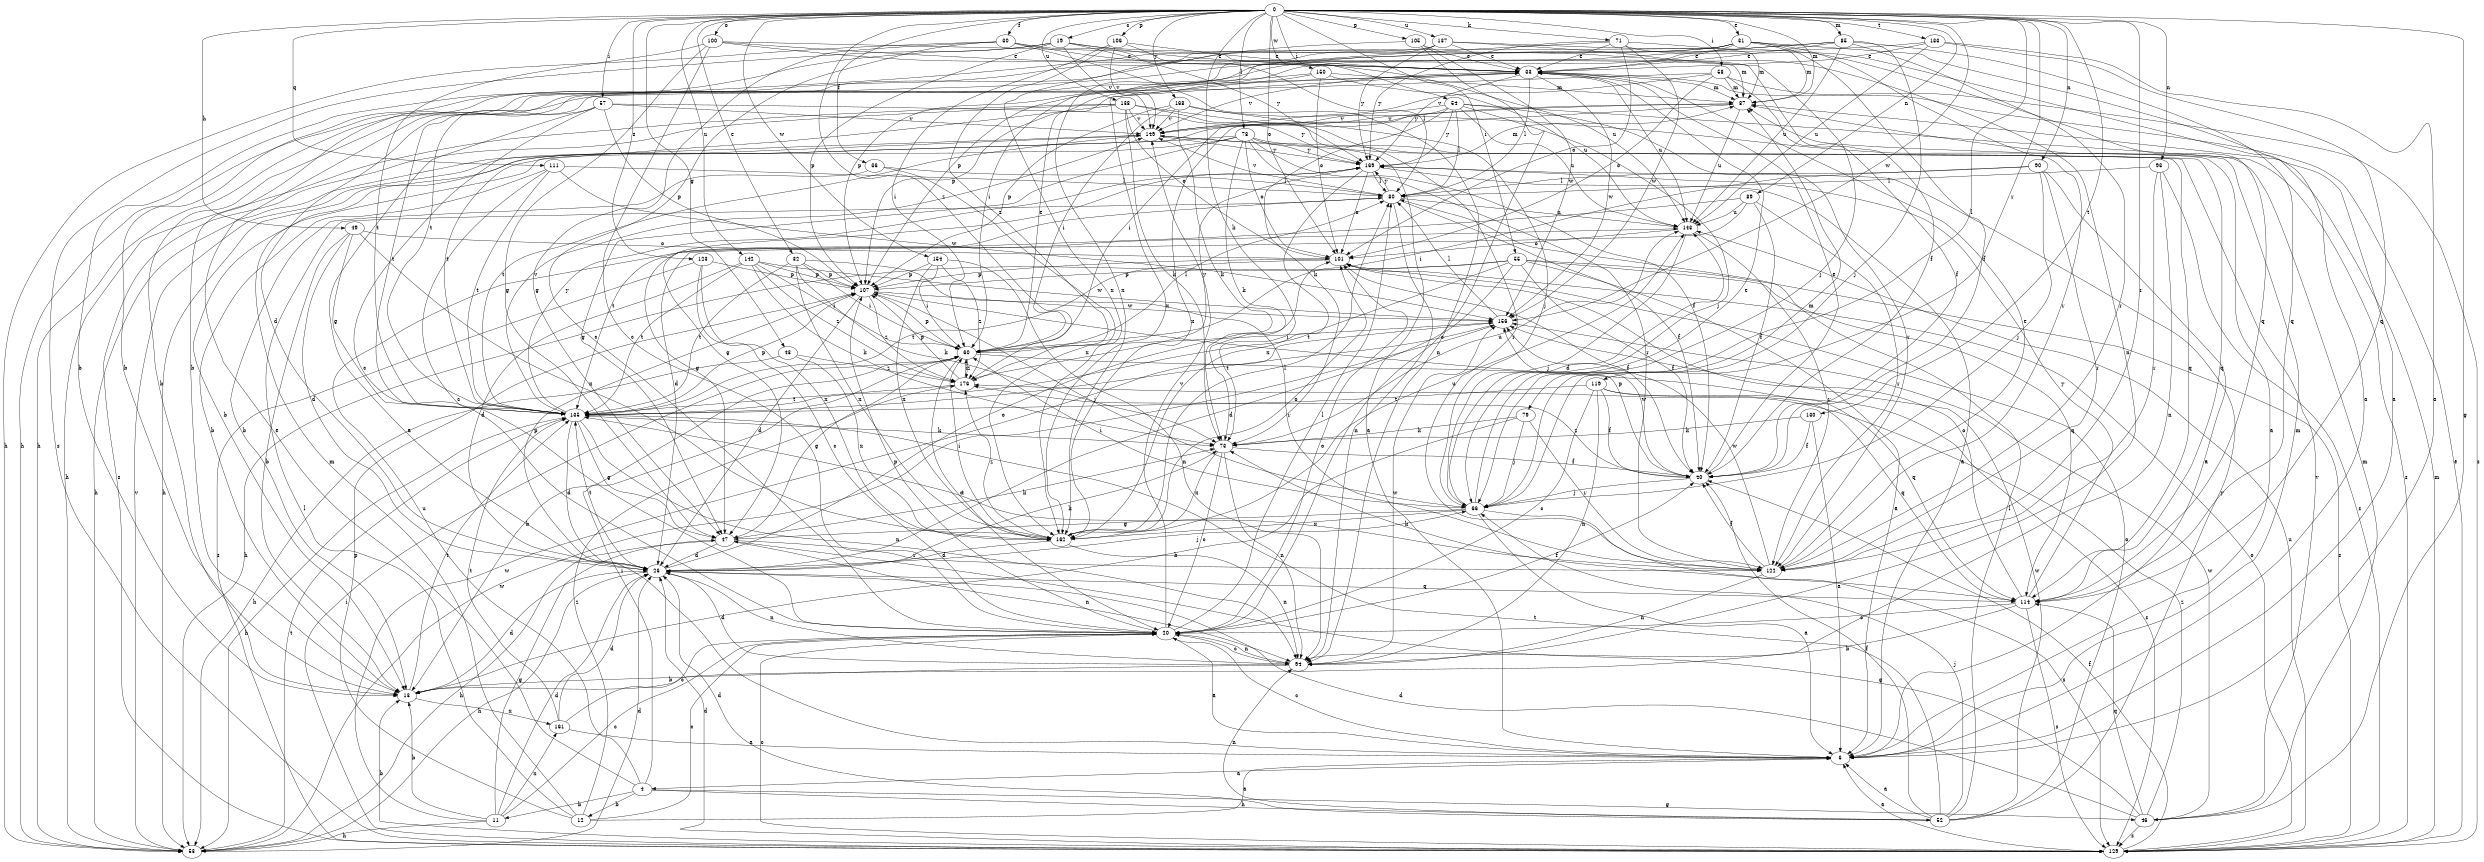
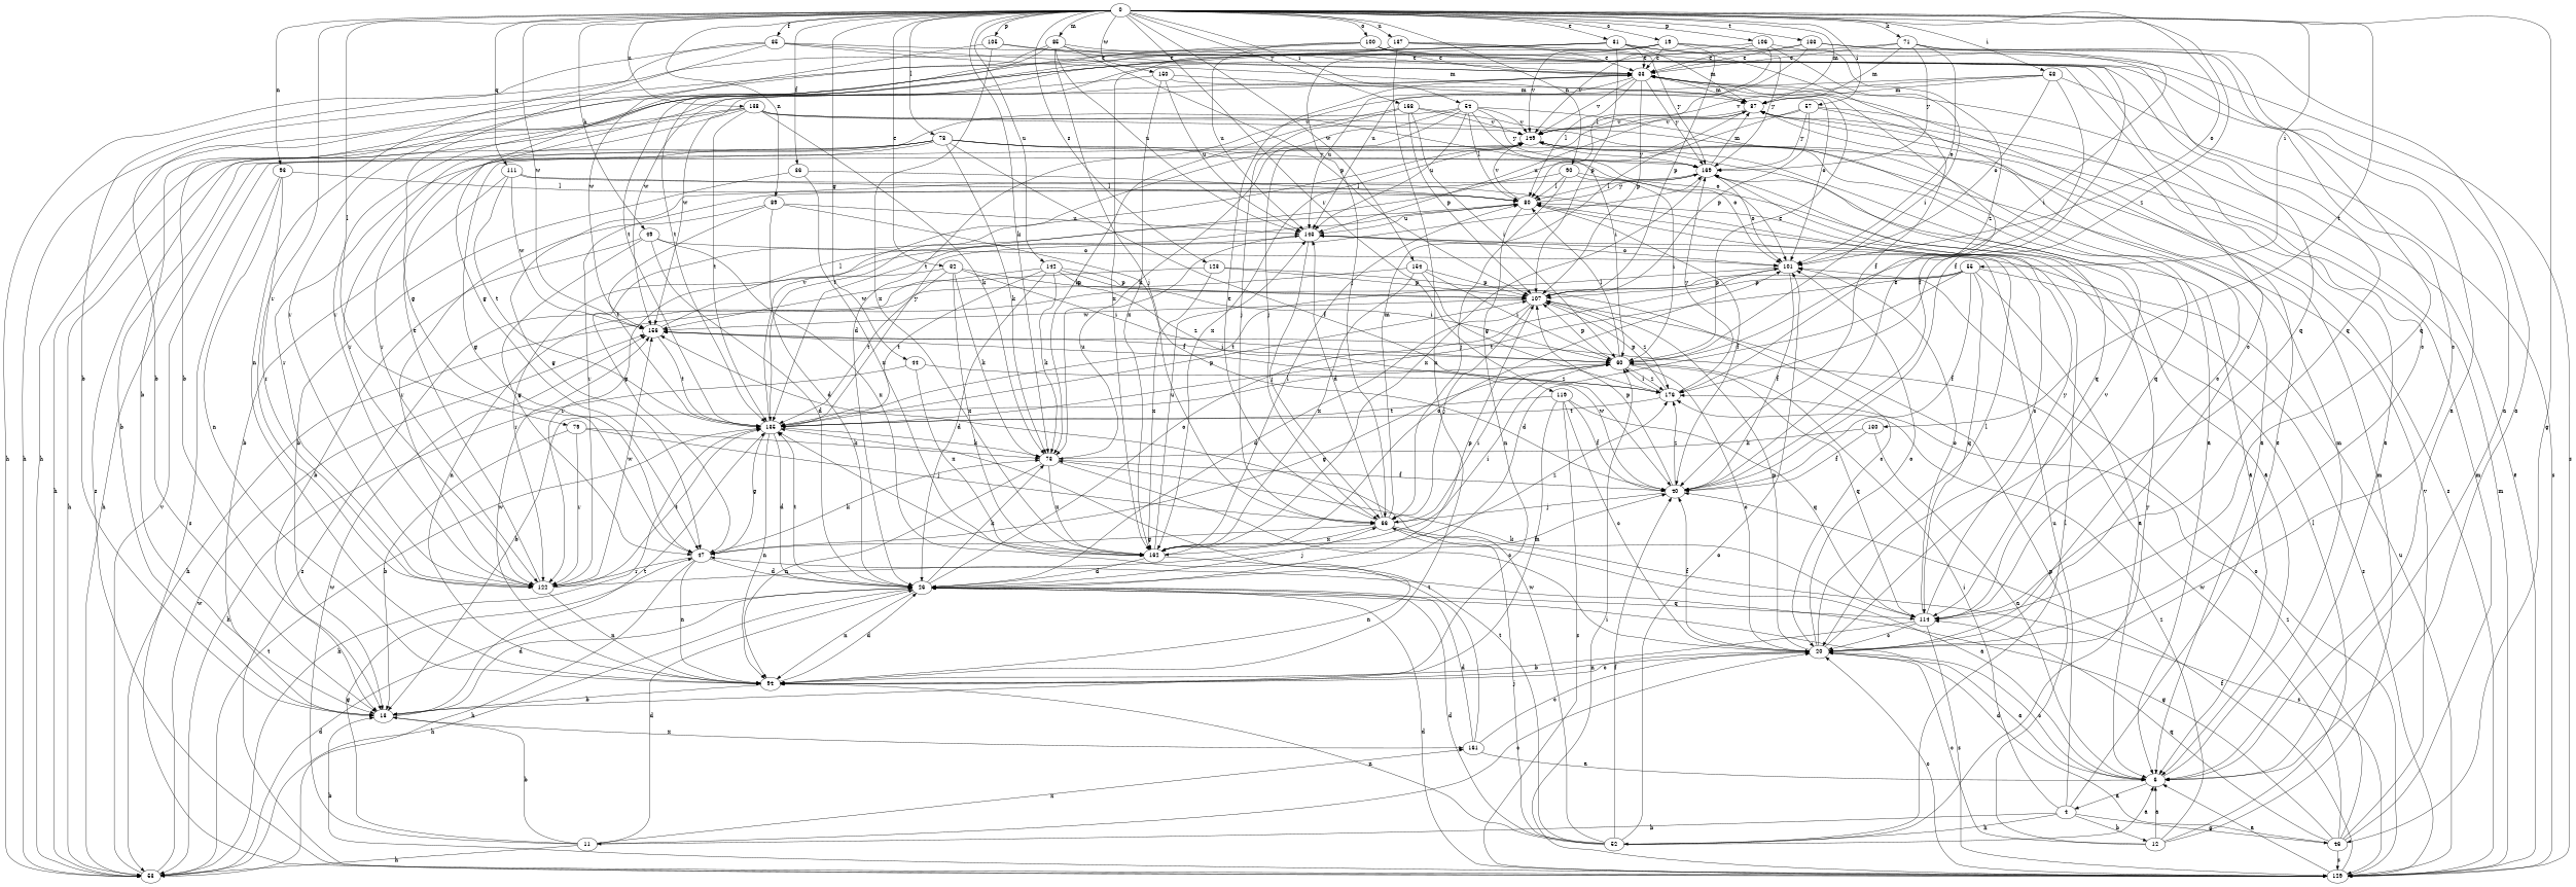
  strict digraph {
    0
    19
    31
    32
-   35 [label=30]
+   35
    36
-   43
+   43 [label=44]
    46
    49
    54
    55
    57
    58
    71
    73
    78
    79
    85
    87
    89
    90
    93
    100
    101
    105
    106
    111
    119
    122
    123
    130
    133
    137
    138
    142
    150
    154
    156
    168
    176
    33
    13
    107
    66
    129
    149
    169
    6
    53
    40
    60
    135
    162
    20
    47
    94
    80
    26
    114
    143
    4
    11
    12
    52
    161
    0 -> 19 [label=c]
    0 -> 31 [label=e]
    0 -> 32 [label=e]
    0 -> 35 [label=f]
    0 -> 36 [label=f]
    0 -> 43 [label=g]
    0 -> 46 [label=g]
    0 -> 49 [label=h]
    0 -> 54 [label=i]
    0 -> 55 [label=i]
    0 -> 57 [label=i]
    0 -> 58 [label=i]
    0 -> 71 [label=k]
    0 -> 73 [label=k]
    0 -> 78 [label=l]
    0 -> 79 [label=l]
    0 -> 85 [label=m]
    0 -> 87 [label=m]
    0 -> 89 [label=n]
    0 -> 90 [label=n]
    0 -> 93 [label=n]
    0 -> 100 [label=o]
    0 -> 101 [label=o]
    0 -> 105 [label=p]
    0 -> 106 [label=p]
    0 -> 111 [label=q]
    0 -> 119 [label=r]
    0 -> 122 [label=r]
    0 -> 123 [label=s]
    0 -> 130 [label=t]
    0 -> 133 [label=t]
    0 -> 137 [label=u]
    0 -> 138 [label=u]
    0 -> 142 [label=u]
    0 -> 150 [label=w]
    0 -> 154 [label=w]
    0 -> 156 [label=w]
    0 -> 168 [label=y]
    0 -> 176 [label=z]
    19 -> 33 [label=e]
    19 -> 13 [label=b]
    19 -> 107 [label=p]
    19 -> 66 [label=j]
    19 -> 129 [label=s]
    19 -> 149 [label=v]
    19 -> 169 [label=y]
    31 -> 87 [label=m]
    31 -> 122 [label=r]
    31 -> 33 [label=e]
    31 -> 13 [label=b]
    31 -> 107 [label=p]
    31 -> 6 [label=a]
    31 -> 53 [label=h]
    31 -> 40 [label=f]
    32 -> 73 [label=k]
    32 -> 122 [label=r]
    32 -> 107 [label=p]
    32 -> 60 [label=i]
    32 -> 135 [label=t]
    32 -> 162 [label=x]
    35 -> 87 [label=m]
    35 -> 33 [label=e]
    35 -> 53 [label=h]
    35 -> 20 [label=c]
    35 -> 47 [label=g]
    35 -> 94 [label=n]
    36 -> 13 [label=b]
    36 -> 162 [label=x]
    36 -> 80 [label=l]
    43 -> 176 [label=z]
    43 -> 53 [label=h]
    43 -> 162 [label=x]
    46 -> 87 [label=m]
    46 -> 156 [label=w]
    46 -> 176 [label=z]
    46 -> 129 [label=s]
    46 -> 149 [label=v]
    46 -> 47 [label=g]
    46 -> 26 [label=d]
    46 -> 114 [label=q]
    49 -> 101 [label=o]
    49 -> 13 [label=b]
    49 -> 162 [label=x]
-   49 -> 135 [label=g]
+   49 -> 47 [label=g]
    49 -> 26 [label=d]
    54 -> 73 [label=k]
    54 -> 122 [label=r]
    54 -> 66 [label=j]
    54 -> 129 [label=s]
    54 -> 149 [label=v]
    54 -> 169 [label=y]
    54 -> 60 [label=i]
    54 -> 80 [label=l]
    54 -> 143 [label=u]
    55 -> 107 [label=p]
    55 -> 129 [label=s]
    55 -> 6 [label=a]
    55 -> 53 [label=h]
    55 -> 40 [label=f]
    55 -> 135 [label=t]
    55 -> 26 [label=d]
    55 -> 114 [label=q]
    57 -> 107 [label=p]
    57 -> 149 [label=v]
    57 -> 169 [label=y]
    57 -> 6 [label=a]
    57 -> 135 [label=t]
    57 -> 20 [label=c]
    58 -> 87 [label=m]
    58 -> 101 [label=o]
    58 -> 129 [label=s]
    58 -> 149 [label=v]
    58 -> 40 [label=f]
    58 -> 26 [label=d]
    71 -> 87 [label=m]
    71 -> 101 [label=o]
    71 -> 156 [label=w]
    71 -> 33 [label=e]
    71 -> 169 [label=y]
    71 -> 6 [label=a]
    71 -> 60 [label=i]
    73 -> 40 [label=f]
    73 -> 162 [label=x]
    73 -> 20 [label=c]
    73 -> 94 [label=n]
    73 -> 143 [label=u]
    78 -> 73 [label=k]
    78 -> 101 [label=o]
    78 -> 122 [label=r]
    78 -> 13 [label=b]
    78 -> 169 [label=y]
    78 -> 53 [label=h]
    78 -> 40 [label=f]
    78 -> 47 [label=g]
    78 -> 114 [label=q]
    79 -> 73 [label=k]
    79 -> 122 [label=r]
    79 -> 13 [label=b]
    79 -> 66 [label=j]
    85 -> 122 [label=r]
    85 -> 33 [label=e]
    85 -> 107 [label=p]
    85 -> 66 [label=j]
    85 -> 135 [label=t]
    85 -> 114 [label=q]
    85 -> 143 [label=u]
    87 -> 149 [label=v]
    87 -> 162 [label=x]
    87 -> 143 [label=u]
    89 -> 122 [label=r]
    89 -> 40 [label=f]
    89 -> 135 [label=t]
    89 -> 26 [label=d]
    89 -> 143 [label=u]
    90 -> 122 [label=r]
    90 -> 66 [label=j]
    90 -> 6 [label=a]
    90 -> 60 [label=i]
    90 -> 80 [label=l]
    93 -> 122 [label=r]
    93 -> 129 [label=s]
    93 -> 94 [label=n]
    93 -> 80 [label=l]
    100 -> 33 [label=e]
    100 -> 40 [label=f]
    100 -> 135 [label=t]
    100 -> 20 [label=c]
    100 -> 47 [label=g]
    100 -> 143 [label=u]
    101 -> 107 [label=p]
    101 -> 40 [label=f]
    101 -> 135 [label=t]
    105 -> 156 [label=w]
    105 -> 33 [label=e]
    105 -> 162 [label=x]
    105 -> 20 [label=c]
    106 -> 176 [label=z]
    106 -> 33 [label=e]
    106 -> 149 [label=v]
    106 -> 60 [label=i]
    106 -> 80 [label=l]
    111 -> 156 [label=w]
    111 -> 13 [label=b]
    111 -> 135 [label=t]
    111 -> 20 [label=c]
    111 -> 80 [label=l]
    119 -> 129 [label=s]
    119 -> 40 [label=f]
    119 -> 135 [label=t]
    119 -> 20 [label=c]
    119 -> 94 [label=n]
    119 -> 114 [label=q]
    122 -> 156 [label=w]
    122 -> 33 [label=e]
    122 -> 40 [label=f]
    122 -> 135 [label=t]
    122 -> 94 [label=n]
    123 -> 107 [label=p]
    123 -> 129 [label=s]
    123 -> 162 [label=x]
    123 -> 20 [label=c]
    130 -> 73 [label=k]
    130 -> 6 [label=a]
    130 -> 40 [label=f]
    133 -> 33 [label=e]
    133 -> 6 [label=a]
    133 -> 53 [label=h]
    133 -> 114 [label=q]
    133 -> 143 [label=u]
    137 -> 33 [label=e]
    137 -> 13 [label=b]
    137 -> 169 [label=y]
    137 -> 162 [label=x]
    137 -> 94 [label=n]
    137 -> 114 [label=q]
    138 -> 73 [label=k]
    138 -> 101 [label=o]
    138 -> 122 [label=r]
    138 -> 129 [label=s]
    138 -> 149 [label=v]
    138 -> 6 [label=a]
    138 -> 53 [label=h]
    138 -> 135 [label=t]
    142 -> 73 [label=k]
    142 -> 156 [label=w]
    142 -> 176 [label=z]
    142 -> 107 [label=p]
    142 -> 60 [label=i]
    142 -> 135 [label=t]
    142 -> 26 [label=d]
    150 -> 87 [label=m]
    150 -> 101 [label=o]
    150 -> 13 [label=b]
    150 -> 162 [label=x]
    150 -> 143 [label=u]
-   154 -> 176 [label=z]
+   154 -> 176 [label=g]
    154 -> 107 [label=p]
    154 -> 60 [label=i]
    154 -> 162 [label=x]
    154 -> 94 [label=n]
    156 -> 60 [label=i]
    156 -> 135 [label=t]
    156 -> 80 [label=l]
    168 -> 73 [label=k]
    168 -> 107 [label=p]
    168 -> 66 [label=j]
    168 -> 149 [label=v]
    168 -> 6 [label=a]
    168 -> 60 [label=i]
    176 -> 107 [label=p]
    176 -> 169 [label=y]
    176 -> 60 [label=i]
    176 -> 135 [label=t]
    33 -> 87 [label=m]
    33 -> 156 [label=w]
    33 -> 107 [label=p]
    33 -> 149 [label=v]
    33 -> 169 [label=y]
    33 -> 80 [label=l]
    33 -> 143 [label=u]
    13 -> 135 [label=t]
    13 -> 26 [label=d]
    13 -> 161 [label=x]
    107 -> 156 [label=w]
    107 -> 176 [label=z]
    107 -> 66 [label=j]
    107 -> 26 [label=d]
    66 -> 87 [label=m]
    66 -> 33 [label=e]
    66 -> 129 [label=s]
    66 -> 6 [label=a]
    66 -> 60 [label=i]
    66 -> 162 [label=x]
    66 -> 47 [label=g]
    66 -> 143 [label=d]
    129 -> 87 [label=m]
    129 -> 101 [label=o]
    129 -> 33 [label=e]
    129 -> 13 [label=b]
    129 -> 6 [label=a]
    129 -> 40 [label=f]
    129 -> 60 [label=i]
    129 -> 20 [label=c]
    129 -> 26 [label=d]
    129 -> 143 [label=u]
    149 -> 169 [label=y]
    149 -> 53 [label=h]
    149 -> 135 [label=t]
    149 -> 114 [label=q]
    169 -> 87 [label=m]
    169 -> 101 [label=o]
    169 -> 6 [label=a]
    169 -> 162 [label=x]
    169 -> 47 [label=g]
    169 -> 80 [label=l]
    6 -> 87 [label=m]
    6 -> 20 [label=c]
    6 -> 4 [label=a]
    53 -> 156 [label=w]
    53 -> 149 [label=v]
    53 -> 135 [label=t]
    53 -> 26 [label=d]
    40 -> 156 [label=w]
    40 -> 176 [label=z]
    40 -> 33 [label=e]
    40 -> 107 [label=p]
    40 -> 66 [label=j]
    60 -> 176 [label=z]
    60 -> 33 [label=e]
    60 -> 13 [label=b]
    60 -> 107 [label=p]
    60 -> 20 [label=c]
    60 -> 47 [label=g]
    60 -> 80 [label=l]
    60 -> 114 [label=q]
    135 -> 73 [label=k]
    135 -> 107 [label=p]
    135 -> 149 [label=v]
    135 -> 169 [label=y]
    135 -> 53 [label=h]
    135 -> 47 [label=g]
    135 -> 94 [label=n]
    135 -> 26 [label=d]
    162 -> 101 [label=o]
    162 -> 176 [label=z]
    162 -> 60 [label=i]
    162 -> 94 [label=n]
    162 -> 80 [label=l]
    162 -> 26 [label=d]
    162 -> 143 [label=u]
    20 -> 101 [label=o]
    20 -> 107 [label=p]
    20 -> 149 [label=v]
    20 -> 6 [label=a]
    20 -> 40 [label=f]
    20 -> 94 [label=n]
    20 -> 80 [label=l]
    47 -> 73 [label=k]
    47 -> 122 [label=r]
    47 -> 53 [label=h]
    47 -> 94 [label=n]
    47 -> 26 [label=d]
    94 -> 156 [label=w]
    94 -> 13 [label=b]
    94 -> 20 [label=c]
    94 -> 26 [label=d]
    80 -> 149 [label=v]
    80 -> 169 [label=y]
    80 -> 40 [label=f]
    80 -> 47 [label=g]
    80 -> 94 [label=n]
    80 -> 143 [label=u]
    26 -> 73 [label=k]
    26 -> 101 [label=o]
    26 -> 107 [label=p]
    26 -> 66 [label=j]
    26 -> 53 [label=h]
    26 -> 135 [label=t]
    26 -> 94 [label=n]
    26 -> 114 [label=q]
    114 -> 73 [label=k]
    114 -> 101 [label=o]
    114 -> 13 [label=b]
    114 -> 129 [label=s]
    114 -> 169 [label=y]
    114 -> 20 [label=c]
    143 -> 101 [label=o]
    143 -> 122 [label=r]
    143 -> 66 [label=j]
    4 -> 46 [label=g]
    4 -> 33 [label=e]
    4 -> 60 [label=i]
    4 -> 143 [label=u]
    4 -> 11 [label=b]
    4 -> 12 [label=b]
    4 -> 52 [label=h]
    11 -> 156 [label=w]
    11 -> 13 [label=b]
    11 -> 53 [label=h]
    11 -> 20 [label=c]
    11 -> 47 [label=g]
    11 -> 26 [label=d]
    11 -> 161 [label=x]
    12 -> 87 [label=m]
    12 -> 176 [label=z]
    12 -> 107 [label=p]
    12 -> 6 [label=a]
    12 -> 20 [label=c]
    12 -> 80 [label=l]
    52 -> 101 [label=o]
    52 -> 156 [label=w]
    52 -> 66 [label=j]
    52 -> 169 [label=y]
    52 -> 6 [label=a]
    52 -> 40 [label=f]
    52 -> 135 [label=t]
    52 -> 94 [label=n]
    52 -> 80 [label=l]
    52 -> 26 [label=d]
    161 -> 6 [label=a]
    161 -> 135 [label=t]
    161 -> 20 [label=c]
    161 -> 26 [label=d]
  }
